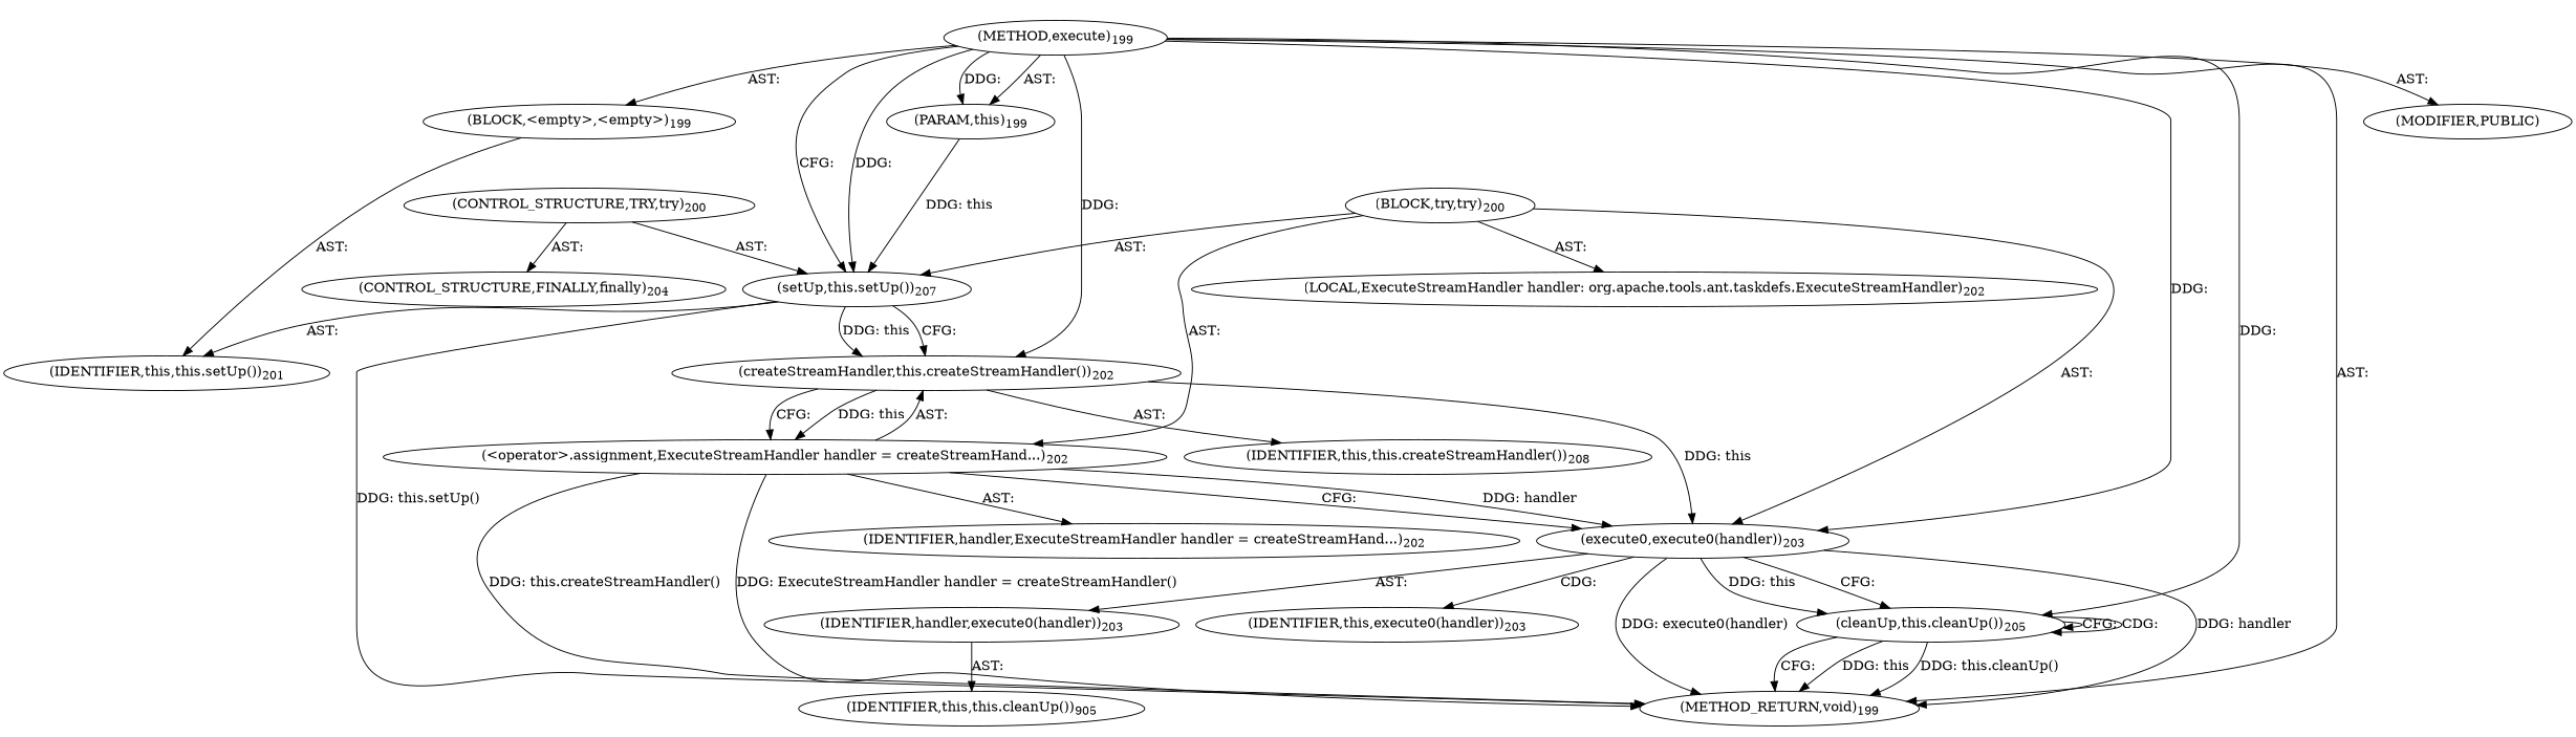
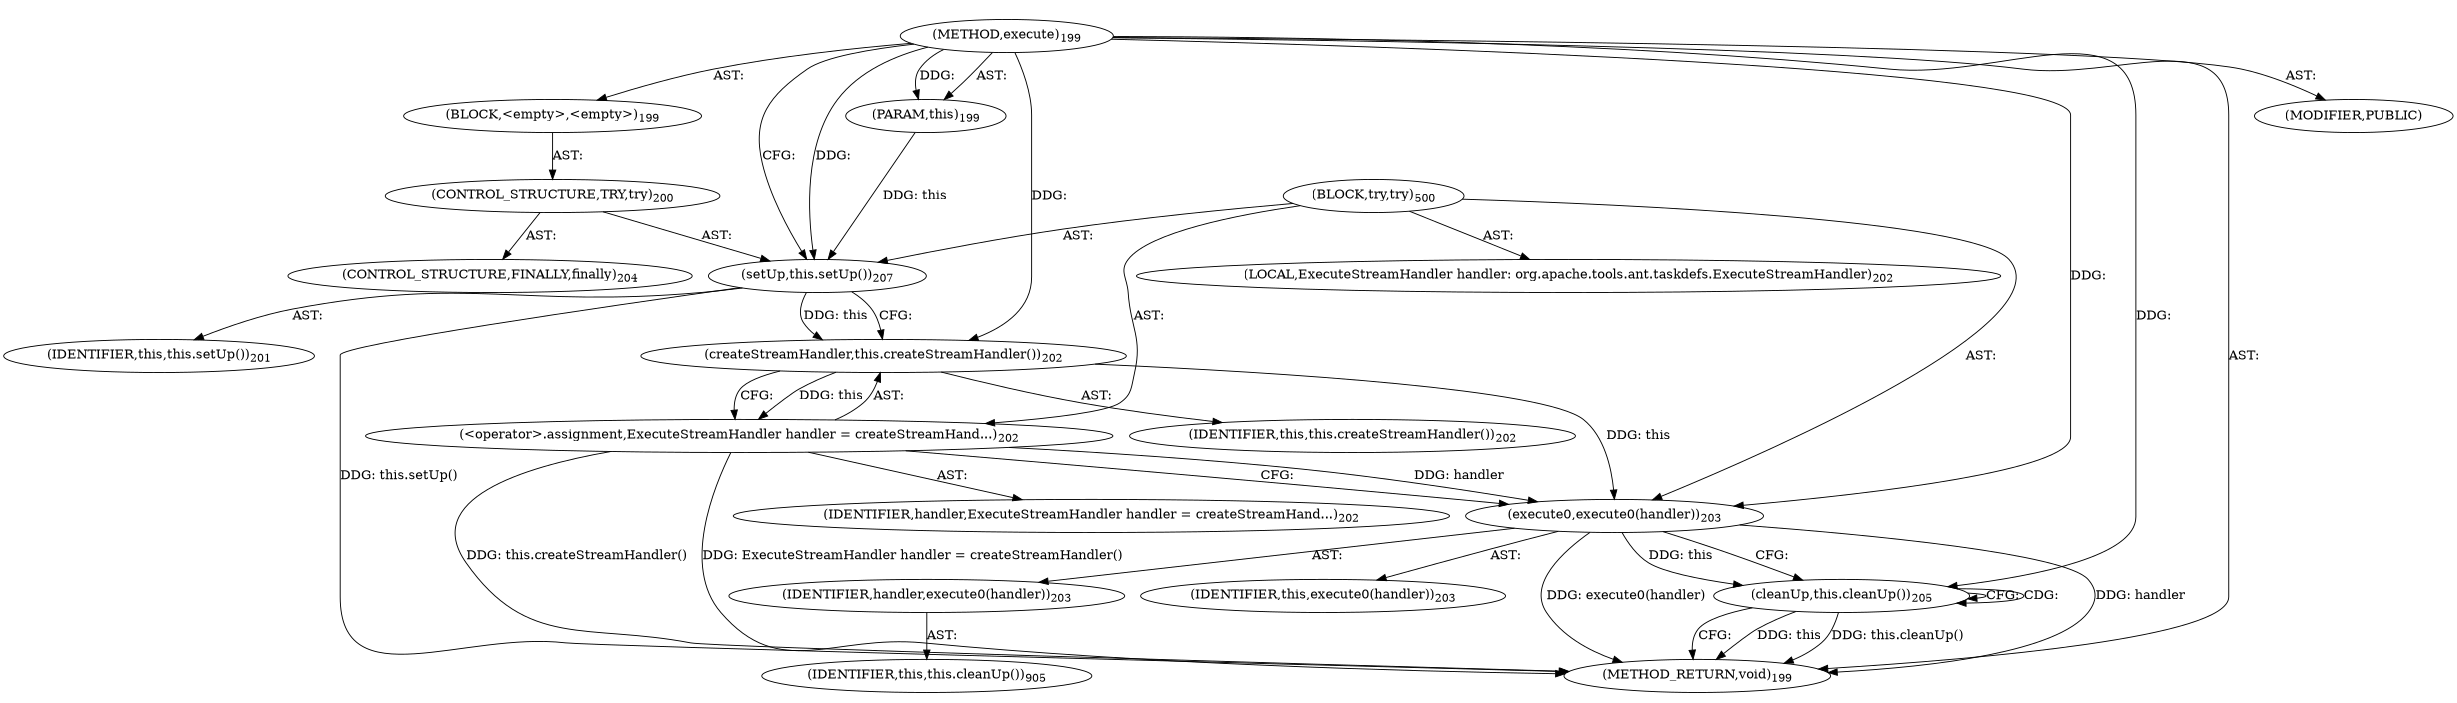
  digraph {
    n1 [label=<(METHOD,execute)<SUB>199</SUB>>]
    n2 [label=<(PARAM,this)<SUB>199</SUB>>]
    n3 [label=<(BLOCK,&lt;empty&gt;,&lt;empty&gt;)<SUB>199</SUB>>]
    n4 [label=<(setUp,this.setUp())<SUB>207</SUB>>]
    n5 [label=<(createStreamHandler,this.createStreamHandler())<SUB>202</SUB>>]
    n6 [label=<(execute0,execute0(handler))<SUB>203</SUB>>]
    n7 [label=<(cleanUp,this.cleanUp())<SUB>205</SUB>>]
    n8 [label=<(MODIFIER,PUBLIC)>]
    n9 [label=<(METHOD_RETURN,void)<SUB>199</SUB>>]
    n10 [label=<(CONTROL_STRUCTURE,TRY,try)<SUB>200</SUB>>]
    n11 [label=<(IDENTIFIER,this,this.setUp())<SUB>201</SUB>>]
    n12 [label=<(&lt;operator&gt;.assignment,ExecuteStreamHandler handler = createStreamHand...)<SUB>202</SUB>>]
-   n13 [label=<(IDENTIFIER,this,this.createStreamHandler())<SUB>208</SUB>>]
+   n13 [label=<(IDENTIFIER,this,this.createStreamHandler())<SUB>202</SUB>>]
    n14 [label=<(IDENTIFIER,this,execute0(handler))<SUB>203</SUB>>]
    n15 [label=<(IDENTIFIER,handler,execute0(handler))<SUB>203</SUB>>]
    n16 [label=<(CONTROL_STRUCTURE,FINALLY,finally)<SUB>204</SUB>>]
-   n17 [label=<(BLOCK,try,try)<SUB>200</SUB>>]
+   n17 [label=<(BLOCK,try,try)<SUB>500</SUB>>]
    n18 [label=<(LOCAL,ExecuteStreamHandler handler: org.apache.tools.ant.taskdefs.ExecuteStreamHandler)<SUB>202</SUB>>]
    n19 [label=<(IDENTIFIER,handler,ExecuteStreamHandler handler = createStreamHand...)<SUB>202</SUB>>]
    n20 [label=<(IDENTIFIER,this,this.cleanUp())<SUB>905</SUB>>]
    n1 -> n2 [label="AST: "]
    n1 -> n2 [label="DDG: "]
    n1 -> n3 [label="AST: "]
    n1 -> n4 [label="CFG: "]
    n1 -> n4 [label="DDG: "]
    n1 -> n5 [label="DDG: "]
    n1 -> n6 [label="DDG: "]
    n1 -> n7 [label="DDG: "]
    n1 -> n8 [label="AST: "]
    n1 -> n9 [label="AST: "]
    n2 -> n4 [label="DDG: this"]
-   n3 -> n11 [label="AST: "]
+   n3 -> n10 [label="AST: "]
    n4 -> n5 [label="CFG: "]
    n4 -> n5 [label="DDG: this"]
    n4 -> n9 [label="DDG: this.setUp()"]
    n4 -> n11 [label="AST: "]
    n5 -> n6 [label="DDG: this"]
    n5 -> n12 [label="CFG: "]
    n5 -> n12 [label="DDG: this"]
    n5 -> n13 [label="AST: "]
    n6 -> n7 [label="CFG: "]
    n6 -> n7 [label="DDG: this"]
    n6 -> n9 [label="DDG: handler"]
    n6 -> n9 [label="DDG: execute0(handler)"]
-   n6 -> n14 [label="CDG: "]
+   n6 -> n14 [label="AST: "]
    n6 -> n15 [label="AST: "]
    n7 -> n7 [label="CFG: "]
    n7 -> n7 [label="CDG: "]
    n7 -> n9 [label="CFG: "]
    n7 -> n9 [label="DDG: this"]
    n7 -> n9 [label="DDG: this.cleanUp()"]
    n10 -> n4 [label="AST: "]
    n10 -> n16 [label="AST: "]
    n12 -> n5 [label="AST: "]
    n12 -> n6 [label="CFG: "]
    n12 -> n6 [label="DDG: handler"]
    n12 -> n9 [label="DDG: this.createStreamHandler()"]
    n12 -> n9 [label="DDG: ExecuteStreamHandler handler = createStreamHandler()"]
    n12 -> n19 [label="AST: "]
    n15 -> n20 [label="AST: "]
    n17 -> n4 [label="AST: "]
    n17 -> n6 [label="AST: "]
    n17 -> n12 [label="AST: "]
    n17 -> n18 [label="AST: "]
  }
